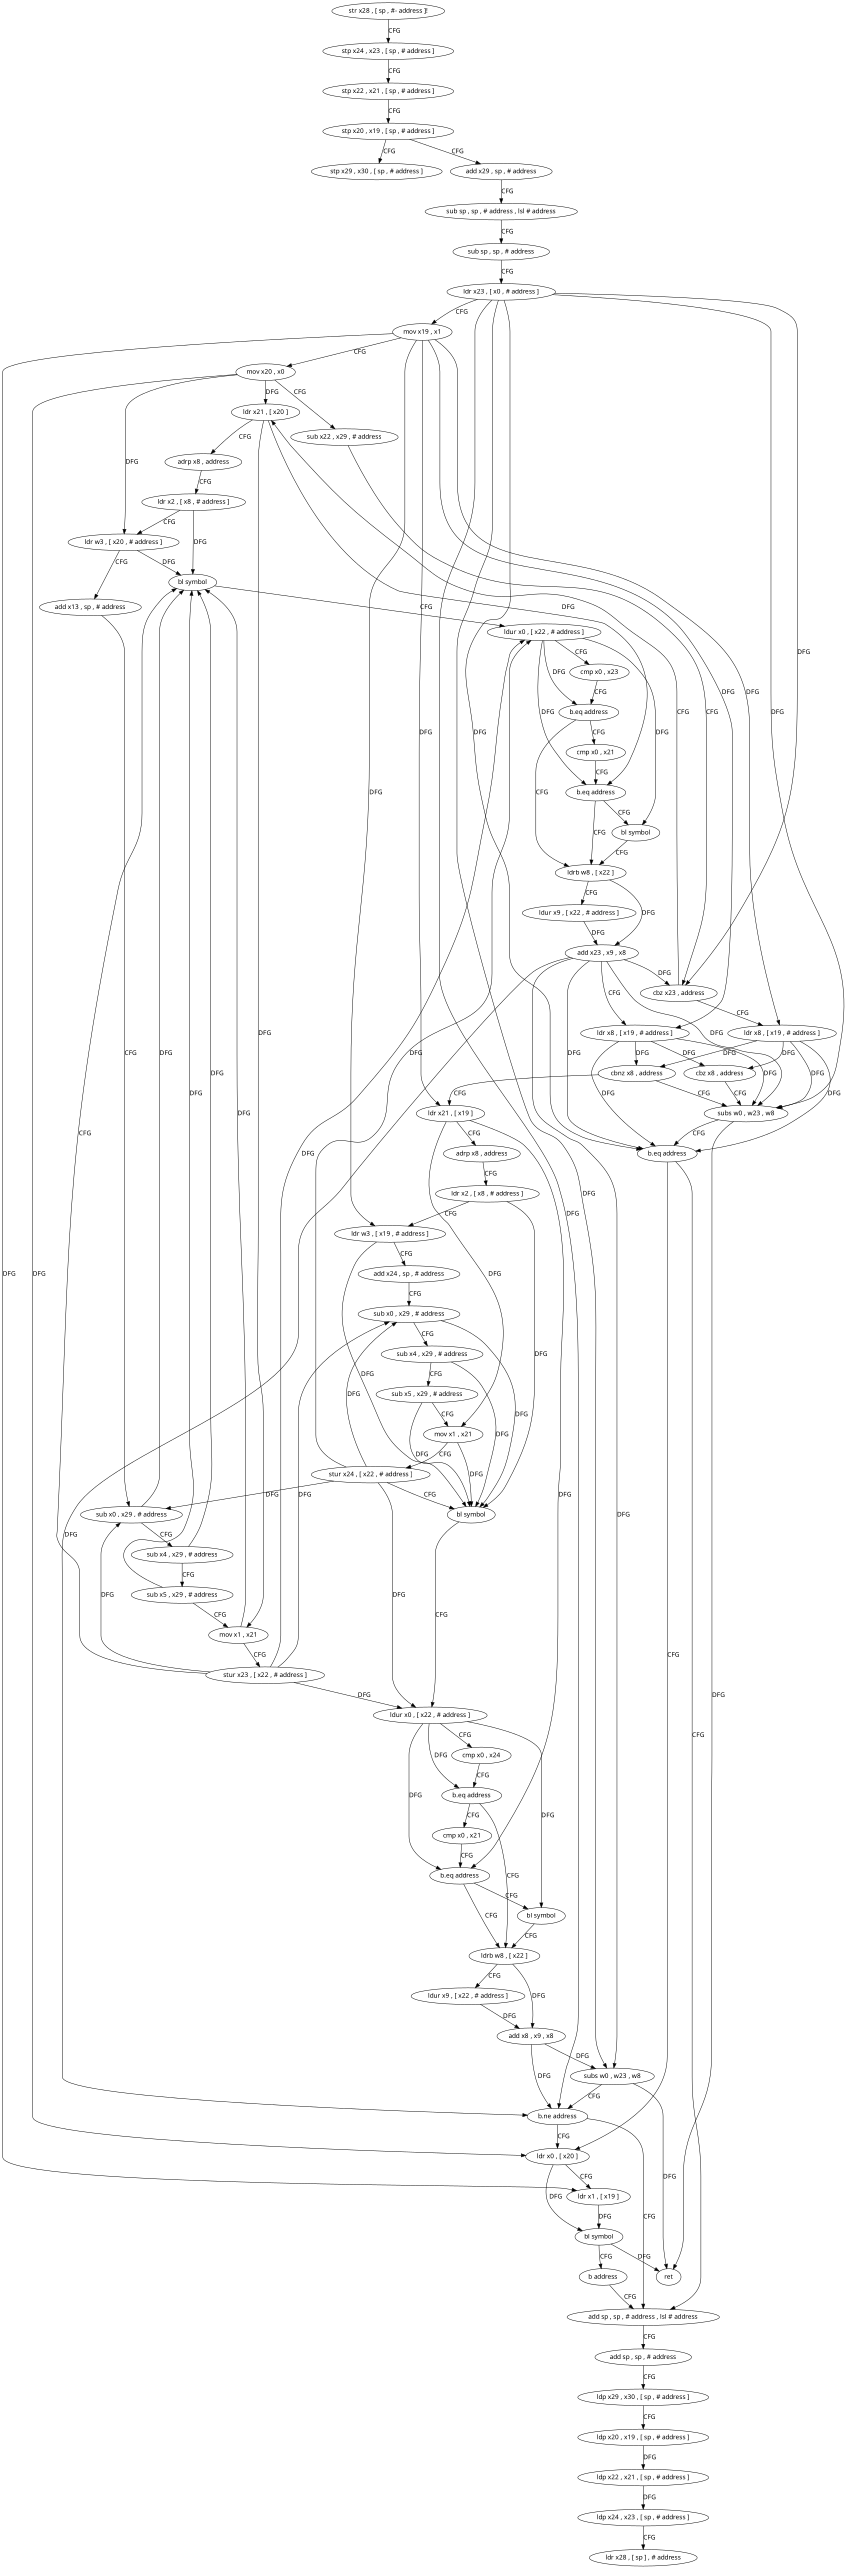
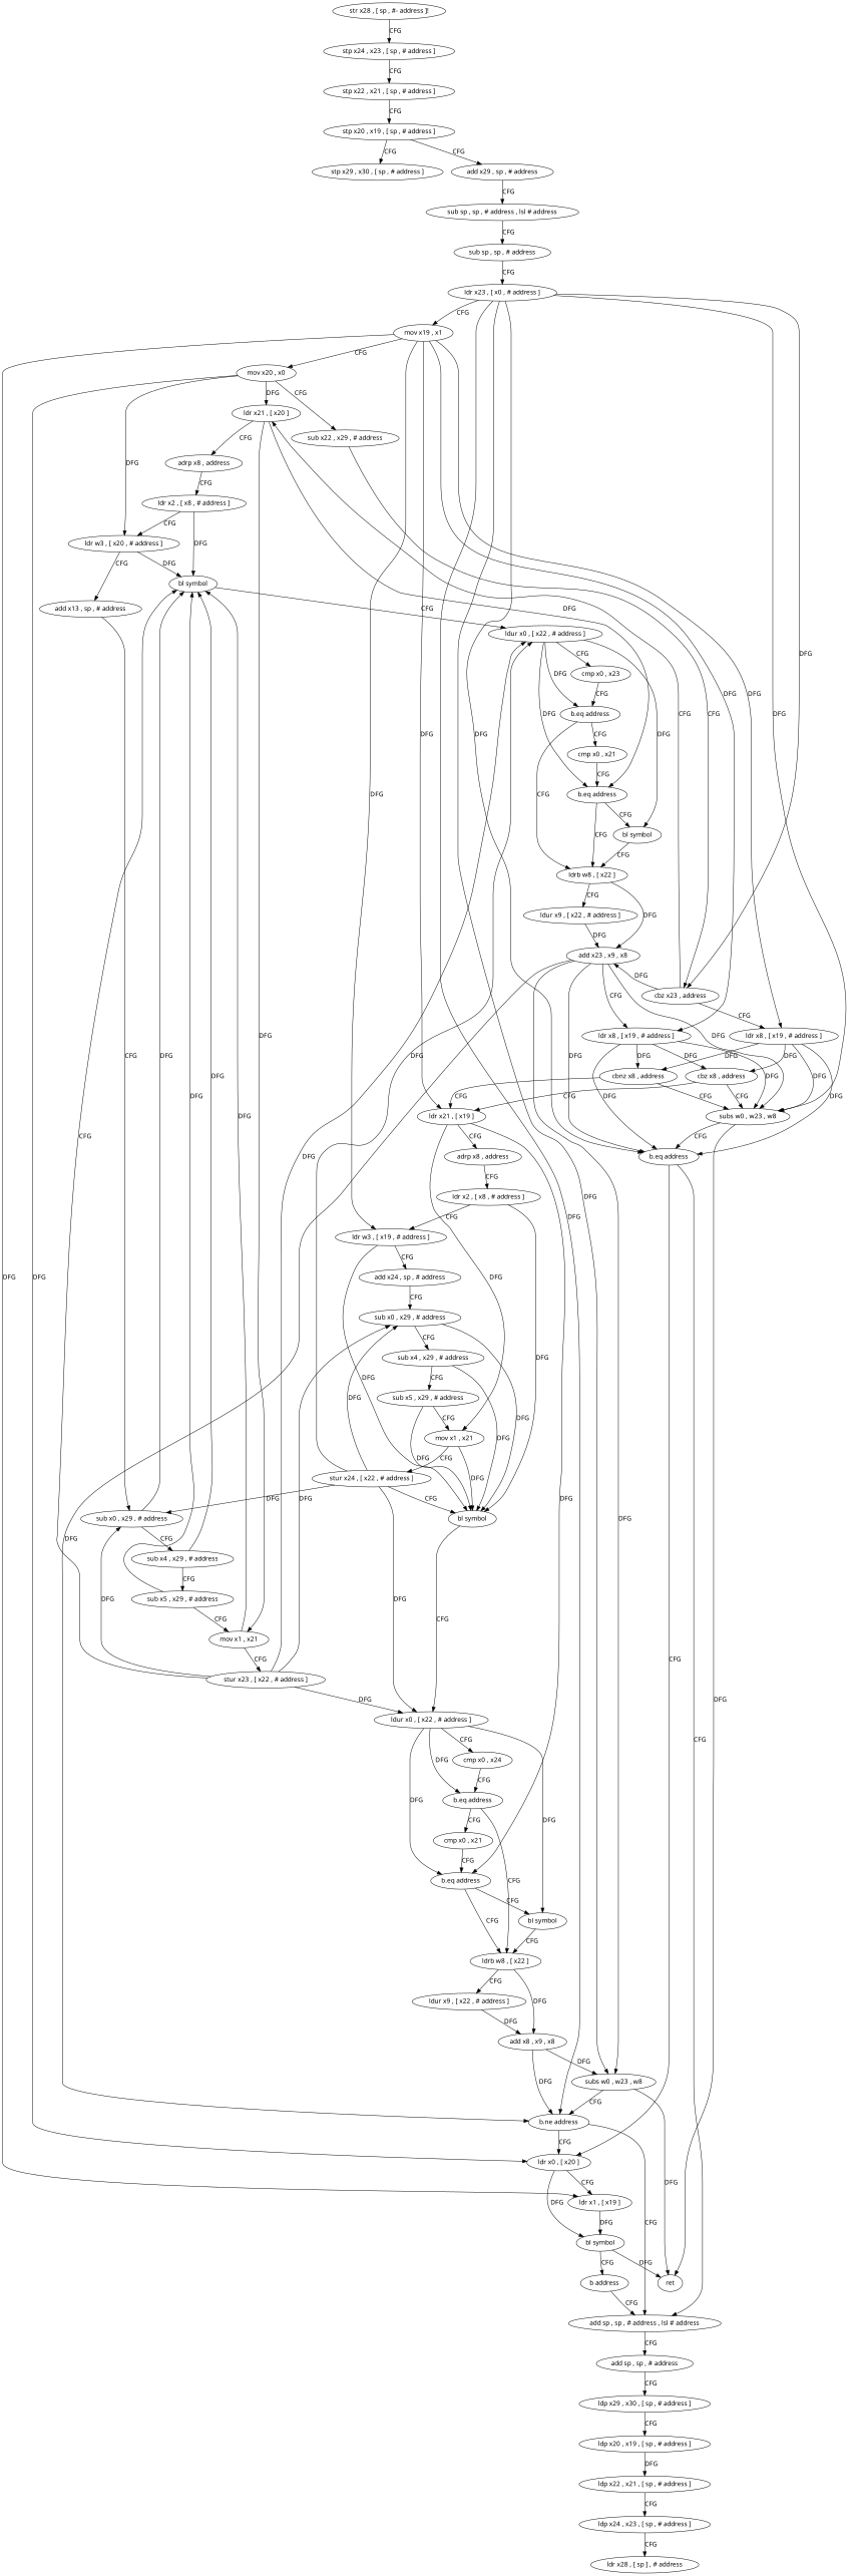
  digraph {
    fontname="Noto Sans"
    node [fontname="Noto Sans"]
    edge [fontname="Noto Sans"]
    n1 [label="str x28 , [ sp , #- address ]!"]
    n2 [label="stp x24 , x23 , [ sp , # address ]"]
    n3 [label="stp x22 , x21 , [ sp , # address ]"]
    n4 [label="stp x20 , x19 , [ sp , # address ]"]
    n5 [label="stp x29 , x30 , [ sp , # address ]"]
    n6 [label="add x29 , sp , # address"]
    n7 [label="sub sp , sp , # address , lsl # address"]
    n8 [label="sub sp , sp , # address"]
    n9 [label="ldr x23 , [ x0 , # address ]"]
    n10 [label="mov x19 , x1"]
    n11 [label="cbz x23 , address"]
    n12 [label="subs w0 , w23 , w8"]
    n13 [label="b.eq address"]
    n14 [label="subs w0 , w23 , w8"]
    n15 [label="b.ne address"]
    n16 [label="mov x20 , x0"]
    n17 [label="ldr x8 , [ x19 , # address ]"]
    n18 [label="ldr x21 , [ x19 ]"]
    n19 [label="ldr x8 , [ x19 , # address ]"]
    n20 [label="ldr w3 , [ x19 , # address ]"]
    n21 [label="ldr x1 , [ x19 ]"]
    n22 [label="ldr x21 , [ x20 ]"]
    n23 [label=ret]
    n24 [label="ldr x0 , [ x20 ]"]
    n25 [label="add sp , sp , # address , lsl # address"]
    n26 [label="sub x22 , x29 , # address"]
    n27 [label="ldr w3 , [ x20 , # address ]"]
    n28 [label="cbz x8 , address"]
    n29 [label="cbnz x8 , address"]
    n30 [label="adrp x8 , address"]
    n31 [label="mov x1 , x21"]
    n32 [label="b.eq address"]
    n33 [label="bl symbol"]
    n34 [label="add x24 , sp , # address"]
    n35 [label="bl symbol"]
    n36 [label="adrp x8 , address"]
    n37 [label="mov x1 , x21"]
    n38 [label="b.eq address"]
    n39 [label="bl symbol"]
    n40 [label="add x13 , sp , # address"]
    n41 [label="ldr x2 , [ x8 , # address ]"]
    n42 [label="stur x23 , [ x22 , # address ]"]
    n43 [label="bl symbol"]
    n44 [label="ldrb w8 , [ x22 ]"]
    n45 [label="ldur x0 , [ x22 , # address ]"]
    n46 [label="sub x0 , x29 , # address"]
    n47 [label="sub x4 , x29 , # address"]
    n48 [label="sub x5 , x29 , # address"]
    n49 [label="sub x0 , x29 , # address"]
    n50 [label="ldur x0 , [ x22 , # address ]"]
    n51 [label="cmp x0 , x23"]
    n52 [label="b.eq address"]
    n53 [label="sub x4 , x29 , # address"]
    n54 [label="cmp x0 , x24"]
    n55 [label="b.eq address"]
    n56 [label="bl symbol"]
    n57 [label="cmp x0 , x21"]
    n58 [label="ldur x9 , [ x22 , # address ]"]
    n59 [label="add x23 , x9 , x8"]
    n60 [label="ldr x2 , [ x8 , # address ]"]
    n61 [label="stur x24 , [ x22 , # address ]"]
    n62 [label="ldrb w8 , [ x22 ]"]
    n63 [label="sub x5 , x29 , # address"]
    n64 [label="cmp x0 , x21"]
    n65 [label="ldur x9 , [ x22 , # address ]"]
    n66 [label="add x8 , x9 , x8"]
    n67 [label="add sp , sp , # address"]
    n68 [label="b address"]
    n69 [label="ldp x29 , x30 , [ sp , # address ]"]
    n70 [label="ldp x20 , x19 , [ sp , # address ]"]
    n71 [label="ldp x22 , x21 , [ sp , # address ]"]
    n72 [label="ldp x24 , x23 , [ sp , # address ]"]
    n73 [label="ldr x28 , [ sp ] , # address"]
    n1 -> n2 [label=CFG]
    n2 -> n3 [label=CFG]
    n3 -> n4 [label=CFG]
    n4 -> n5 [label=CFG]
    n4 -> n6 [label=CFG]
    n6 -> n7 [label=CFG]
    n7 -> n8 [label=CFG]
    n8 -> n9 [label=CFG]
    n9 -> n10 [label=CFG]
    n9 -> n11 [label=DFG]
    n9 -> n12 [label=DFG]
    n9 -> n13 [label=DFG]
    n9 -> n14 [label=DFG]
    n9 -> n15 [label=DFG]
    n10 -> n16 [label=CFG]
    n10 -> n17 [label=DFG]
    n10 -> n18 [label=DFG]
    n10 -> n19 [label=DFG]
    n10 -> n20 [label=DFG]
    n10 -> n21 [label=DFG]
    n11 -> n17 [label=CFG]
    n11 -> n22 [label=CFG]
    n12 -> n13 [label=CFG]
    n12 -> n23 [label=DFG]
    n13 -> n24 [label=CFG]
    n13 -> n25 [label=CFG]
    n14 -> n15 [label=CFG]
    n14 -> n23 [label=DFG]
    n15 -> n24 [label=CFG]
    n15 -> n25 [label=CFG]
    n16 -> n22 [label=DFG]
    n16 -> n24 [label=DFG]
    n16 -> n26 [label=CFG]
    n16 -> n27 [label=DFG]
    n17 -> n12 [label=DFG]
    n17 -> n13 [label=DFG]
    n17 -> n28 [label=DFG]
    n17 -> n29 [label=DFG]
    n18 -> n30 [label=CFG]
    n18 -> n31 [label=DFG]
    n18 -> n32 [label=DFG]
    n19 -> n12 [label=DFG]
    n19 -> n13 [label=DFG]
    n19 -> n28 [label=DFG]
    n19 -> n29 [label=DFG]
    n20 -> n33 [label=DFG]
    n20 -> n34 [label=CFG]
    n21 -> n35 [label=DFG]
    n22 -> n36 [label=CFG]
    n22 -> n37 [label=DFG]
    n22 -> n38 [label=DFG]
    n24 -> n21 [label=CFG]
    n24 -> n35 [label=DFG]
    n25 -> n67 [label=CFG]
    n26 -> n11 [label=CFG]
    n27 -> n39 [label=DFG]
    n27 -> n40 [label=CFG]
    n28 -> n12 [label=CFG]
+   n28 -> n18 [label=CFG]
    n29 -> n12 [label=CFG]
    n29 -> n18 [label=CFG]
    n30 -> n60 [label=CFG]
    n31 -> n33 [label=DFG]
    n31 -> n61 [label=CFG]
    n32 -> n56 [label=CFG]
    n32 -> n62 [label=CFG]
    n33 -> n50 [label=CFG]
    n34 -> n49 [label=CFG]
    n35 -> n23 [label=DFG]
    n35 -> n68 [label=CFG]
    n36 -> n41 [label=CFG]
    n37 -> n39 [label=DFG]
    n37 -> n42 [label=CFG]
    n38 -> n43 [label=CFG]
    n38 -> n44 [label=CFG]
    n39 -> n45 [label=CFG]
    n40 -> n46 [label=CFG]
    n41 -> n27 [label=CFG]
    n41 -> n39 [label=DFG]
    n42 -> n39 [label=CFG]
    n42 -> n45 [label=DFG]
    n42 -> n46 [label=DFG]
    n42 -> n49 [label=DFG]
    n42 -> n50 [label=DFG]
    n43 -> n44 [label=CFG]
    n44 -> n58 [label=CFG]
    n44 -> n59 [label=DFG]
    n45 -> n38 [label=DFG]
    n45 -> n43 [label=DFG]
    n45 -> n51 [label=CFG]
    n45 -> n52 [label=DFG]
    n46 -> n39 [label=DFG]
    n46 -> n47 [label=CFG]
    n47 -> n39 [label=DFG]
    n47 -> n48 [label=CFG]
    n48 -> n37 [label=CFG]
    n48 -> n39 [label=DFG]
    n49 -> n33 [label=DFG]
    n49 -> n53 [label=CFG]
    n50 -> n32 [label=DFG]
    n50 -> n54 [label=CFG]
    n50 -> n55 [label=DFG]
    n50 -> n56 [label=DFG]
    n51 -> n52 [label=CFG]
    n52 -> n44 [label=CFG]
    n52 -> n57 [label=CFG]
    n53 -> n33 [label=DFG]
    n53 -> n63 [label=CFG]
    n54 -> n55 [label=CFG]
    n55 -> n62 [label=CFG]
    n55 -> n64 [label=CFG]
    n56 -> n62 [label=CFG]
    n57 -> n38 [label=CFG]
    n58 -> n59 [label=DFG]
-   n59 -> n11 [label=DFG]
+   n11 -> n59 [label=DFG]
    n59 -> n12 [label=DFG]
    n59 -> n13 [label=DFG]
    n59 -> n14 [label=DFG]
    n59 -> n15 [label=DFG]
    n59 -> n19 [label=CFG]
    n60 -> n20 [label=CFG]
    n60 -> n33 [label=DFG]
    n61 -> n33 [label=CFG]
    n61 -> n45 [label=DFG]
    n61 -> n46 [label=DFG]
    n61 -> n49 [label=DFG]
    n61 -> n50 [label=DFG]
    n62 -> n65 [label=CFG]
    n62 -> n66 [label=DFG]
    n63 -> n31 [label=CFG]
    n63 -> n33 [label=DFG]
    n64 -> n32 [label=CFG]
    n65 -> n66 [label=DFG]
    n66 -> n14 [label=DFG]
    n66 -> n15 [label=DFG]
    n67 -> n69 [label=CFG]
    n68 -> n25 [label=CFG]
    n69 -> n70 [label=CFG]
    n70 -> n71 [label=DFG]
-   n71 -> n72 [label=DFG]
+   n71 -> n72 [label=CFG]
    n72 -> n73 [label=CFG]
  }
